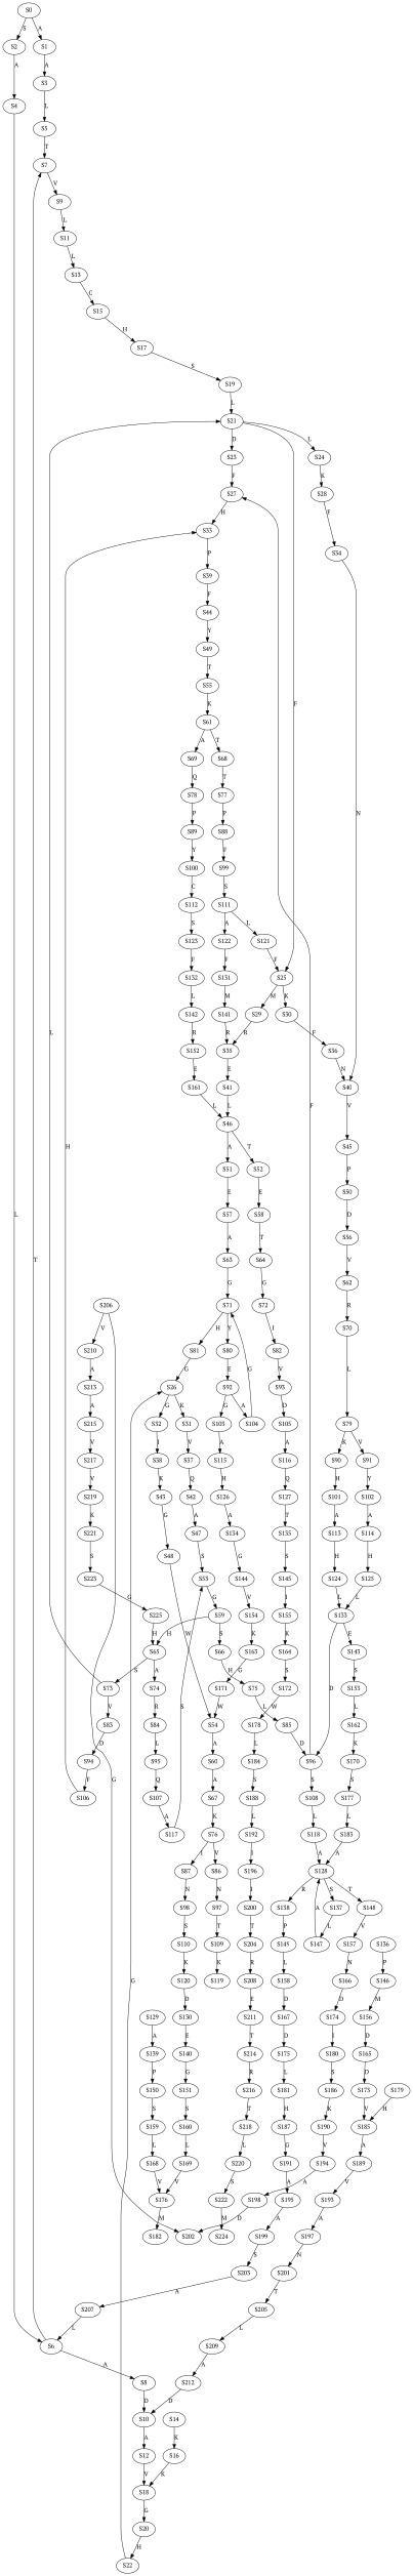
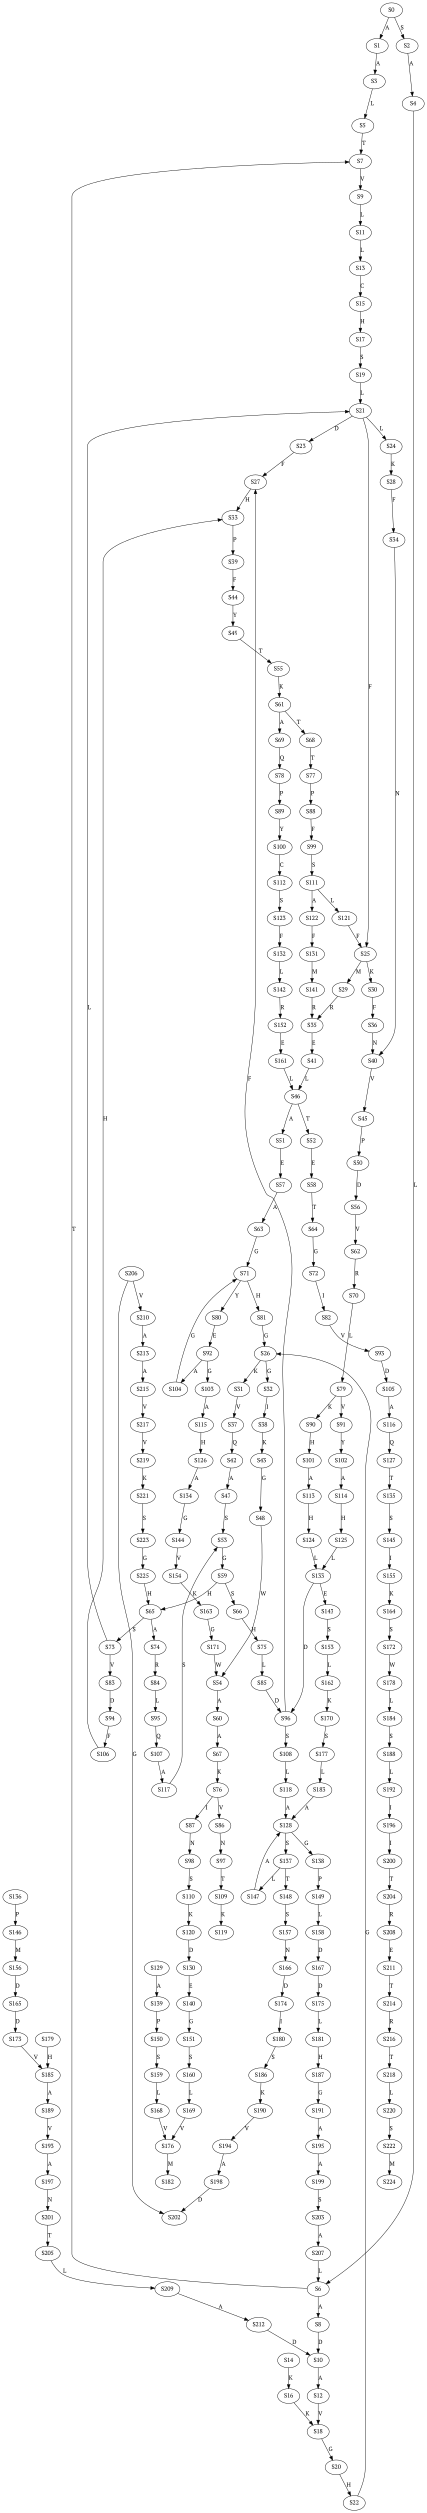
  strict digraph {
    fontname="PT Serif"
    node [fontname="PT Serif"]
    edge [fontname="PT Serif"]
    S0
    S1
    S2
    S3
    S4
    S5
    S6
    S7
    S8
    S9
    S10
    S11
    S12
    S13
    S18
    S15
    S14
    S16
    S17
    S19
    S20
    S21
    S22
    S23
    S24
    S25
    S26
    S27
    S28
    S29
    S30
    S31
    S32
    S33
    S34
    S35
    S36
    S37
    S38
    S39
    S40
    S41
    S42
    S43
    S44
    S45
    S46
    S47
    S48
    S49
    S50
    S51
    S52
    S53
    S54
    S55
    S56
    S57
    S58
    S59
    S60
    S61
    S62
    S63
    S64
    S65
    S66
    S67
    S68
    S69
    S70
    S71
    S72
    S73
    S74
    S75
    S76
    S77
    S78
    S79
    S80
    S81
    S82
    S83
    S84
    S85
    S86
    S87
    S88
    S89
    S90
    S91
    S92
    S93
    S94
    S95
    S96
    S97
    S98
    S99
    S100
    S101
    S102
    S103
    S104
    S105
    S106
    S107
    S108
    S109
    S110
    S111
    S112
    S113
    S114
    S115
    S116
    S117
    S118
    S119
    S120
    S121
    S122
    S123
    S124
    S125
    S126
    S127
    S128
    S130
    S131
    S132
    S133
    S134
    S135
    S137
    S138
    S129
    S139
    S140
    S141
    S142
    S143
    S144
    S145
    S136
    S146
    S147
    S148
    S149
    S150
    S151
    S152
    S153
    S154
    S155
    S156
    S157
    S158
    S159
    S160
    S161
    S162
    S163
    S164
    S165
    S166
    S167
    S168
    S169
    S170
    S171
    S172
    S173
    S174
    S175
    S176
    S177
    S178
    S185
    S180
    S181
    S182
    S183
    S184
    S179
    S186
    S187
    S188
    S189
    S190
    S191
    S192
    S193
    S194
    S195
    S196
    S197
    S198
    S199
    S200
    S201
    S202
    S203
    S204
    S205
    S207
    S208
    S209
    S206
    S210
    S211
    S212
    S213
    S214
    S215
    S216
    S217
    S218
    S219
    S220
    S221
    S222
    S223
    S224
    S225
    S0 -> S1 [label=A]
    S0 -> S2 [label=S]
    S1 -> S3 [label=A]
    S2 -> S4 [label=A]
    S3 -> S5 [label=L]
    S4 -> S6 [label=L]
    S5 -> S7 [label=T]
    S6 -> S7 [label=T]
    S6 -> S8 [label=A]
    S7 -> S9 [label=V]
    S8 -> S10 [label=D]
    S9 -> S11 [label=L]
    S10 -> S12 [label=A]
    S11 -> S13 [label=L]
    S12 -> S18 [label=V]
    S13 -> S15 [label=C]
    S18 -> S20 [label=G]
    S15 -> S17 [label=H]
    S14 -> S16 [label=K]
    S16 -> S18 [label=K]
    S17 -> S19 [label=S]
    S19 -> S21 [label=L]
    S20 -> S22 [label=H]
    S21 -> S23 [label=D]
    S21 -> S24 [label=L]
    S21 -> S25 [label=F]
    S22 -> S26 [label=G]
    S23 -> S27 [label=F]
    S24 -> S28 [label=K]
    S25 -> S29 [label=M]
    S25 -> S30 [label=K]
    S26 -> S31 [label=K]
    S26 -> S32 [label=G]
    S27 -> S33 [label=H]
    S28 -> S34 [label=F]
    S29 -> S35 [label=R]
    S30 -> S36 [label=F]
    S31 -> S37 [label=V]
    S32 -> S38 [label=I]
    S33 -> S39 [label=P]
    S34 -> S40 [label=N]
    S35 -> S41 [label=E]
    S36 -> S40 [label=N]
    S37 -> S42 [label=Q]
    S38 -> S43 [label=K]
    S39 -> S44 [label=F]
    S40 -> S45 [label=V]
    S41 -> S46 [label=L]
    S42 -> S47 [label=A]
    S43 -> S48 [label=G]
    S44 -> S49 [label=Y]
    S45 -> S50 [label=P]
    S46 -> S51 [label=A]
    S46 -> S52 [label=T]
    S47 -> S53 [label=S]
    S48 -> S54 [label=W]
    S49 -> S55 [label=T]
    S50 -> S56 [label=D]
    S51 -> S57 [label=E]
    S52 -> S58 [label=E]
    S53 -> S59 [label=G]
    S54 -> S60 [label=A]
    S55 -> S61 [label=K]
    S56 -> S62 [label=V]
    S57 -> S63 [label=A]
    S58 -> S64 [label=T]
    S59 -> S65 [label=H]
    S59 -> S66 [label=S]
    S60 -> S67 [label=A]
    S61 -> S68 [label=T]
    S61 -> S69 [label=A]
    S62 -> S70 [label=R]
    S63 -> S71 [label=G]
    S64 -> S72 [label=G]
    S65 -> S73 [label=S]
    S65 -> S74 [label=A]
    S66 -> S75 [label=H]
    S67 -> S76 [label=K]
    S68 -> S77 [label=T]
    S69 -> S78 [label=Q]
    S70 -> S79 [label=L]
    S71 -> S80 [label=Y]
    S71 -> S81 [label=H]
    S72 -> S82 [label=I]
    S73 -> S21 [label=L]
    S73 -> S83 [label=V]
    S74 -> S84 [label=R]
    S75 -> S85 [label=L]
    S76 -> S86 [label=V]
    S76 -> S87 [label=I]
    S77 -> S88 [label=P]
    S78 -> S89 [label=P]
    S79 -> S90 [label=K]
    S79 -> S91 [label=V]
    S80 -> S92 [label=E]
    S81 -> S26 [label=G]
    S82 -> S93 [label=V]
    S83 -> S94 [label=D]
    S84 -> S95 [label=L]
    S85 -> S96 [label=D]
    S86 -> S97 [label=N]
    S87 -> S98 [label=N]
    S88 -> S99 [label=F]
    S89 -> S100 [label=Y]
    S90 -> S101 [label=H]
    S91 -> S102 [label=Y]
    S92 -> S103 [label=G]
    S92 -> S104 [label=A]
    S93 -> S105 [label=D]
    S94 -> S106 [label=F]
    S95 -> S107 [label=Q]
    S96 -> S27 [label=F]
    S96 -> S108 [label=S]
    S97 -> S109 [label=T]
    S98 -> S110 [label=S]
    S99 -> S111 [label=S]
    S100 -> S112 [label=C]
    S101 -> S113 [label=A]
    S102 -> S114 [label=A]
    S103 -> S115 [label=A]
    S104 -> S71 [label=G]
    S105 -> S116 [label=A]
    S106 -> S33 [label=H]
    S107 -> S117 [label=A]
    S108 -> S118 [label=L]
    S109 -> S119 [label=K]
    S110 -> S120 [label=K]
    S111 -> S121 [label=L]
    S111 -> S122 [label=A]
    S112 -> S123 [label=S]
    S113 -> S124 [label=H]
    S114 -> S125 [label=H]
    S115 -> S126 [label=H]
    S116 -> S127 [label=Q]
    S117 -> S53 [label=S]
    S118 -> S128 [label=A]
    S120 -> S130 [label=D]
    S121 -> S25 [label=F]
    S122 -> S131 [label=F]
    S123 -> S132 [label=F]
    S124 -> S133 [label=L]
    S125 -> S133 [label=L]
    S126 -> S134 [label=A]
    S127 -> S135 [label=T]
    S128 -> S137 [label=S]
-   S128 -> S138 [label=R]
+   S128 -> S138 [label=G]
    S130 -> S140 [label=E]
    S131 -> S141 [label=M]
    S132 -> S142 [label=L]
    S133 -> S96 [label=D]
    S133 -> S143 [label=E]
    S134 -> S144 [label=G]
    S135 -> S145 [label=S]
    S137 -> S147 [label=L]
-   S128 -> S148 [label=T]
+   S137 -> S148 [label=T]
    S138 -> S149 [label=P]
    S129 -> S139 [label=A]
    S139 -> S150 [label=P]
    S140 -> S151 [label=G]
    S141 -> S35 [label=R]
    S142 -> S152 [label=R]
    S143 -> S153 [label=S]
    S144 -> S154 [label=V]
    S145 -> S155 [label=I]
    S136 -> S146 [label=P]
    S146 -> S156 [label=M]
    S147 -> S128 [label=A]
-   S148 -> S157 [label=V]
+   S148 -> S157 [label=S]
    S149 -> S158 [label=L]
    S150 -> S159 [label=S]
    S151 -> S160 [label=S]
    S152 -> S161 [label=E]
    S153 -> S162 [label=L]
    S154 -> S163 [label=K]
    S155 -> S164 [label=K]
    S156 -> S165 [label=D]
    S157 -> S166 [label=N]
    S158 -> S167 [label=D]
    S159 -> S168 [label=L]
    S160 -> S169 [label=L]
    S161 -> S46 [label=L]
    S162 -> S170 [label=K]
    S163 -> S171 [label=G]
    S164 -> S172 [label=S]
    S165 -> S173 [label=D]
    S166 -> S174 [label=D]
    S167 -> S175 [label=D]
    S168 -> S176 [label=V]
    S169 -> S176 [label=V]
    S170 -> S177 [label=S]
    S171 -> S54 [label=W]
    S172 -> S178 [label=W]
    S173 -> S185 [label=V]
    S174 -> S180 [label=I]
    S175 -> S181 [label=L]
    S176 -> S182 [label=M]
    S177 -> S183 [label=L]
    S178 -> S184 [label=L]
    S185 -> S189 [label=A]
    S180 -> S186 [label=S]
    S181 -> S187 [label=H]
    S183 -> S128 [label=A]
    S184 -> S188 [label=S]
    S179 -> S185 [label=H]
    S186 -> S190 [label=K]
    S187 -> S191 [label=G]
    S188 -> S192 [label=L]
    S189 -> S193 [label=V]
    S190 -> S194 [label=V]
    S191 -> S195 [label=A]
    S192 -> S196 [label=I]
    S193 -> S197 [label=A]
    S194 -> S198 [label=A]
    S195 -> S199 [label=A]
    S196 -> S200 [label=I]
    S197 -> S201 [label=N]
    S198 -> S202 [label=D]
    S199 -> S203 [label=S]
    S200 -> S204 [label=T]
    S201 -> S205 [label=T]
    S203 -> S207 [label=A]
    S204 -> S208 [label=R]
    S205 -> S209 [label=L]
    S207 -> S6 [label=L]
    S208 -> S211 [label=E]
    S209 -> S212 [label=A]
    S206 -> S202 [label=G]
    S206 -> S210 [label=V]
    S210 -> S213 [label=A]
    S211 -> S214 [label=T]
    S212 -> S10 [label=D]
    S213 -> S215 [label=A]
    S214 -> S216 [label=R]
    S215 -> S217 [label=V]
    S216 -> S218 [label=T]
    S217 -> S219 [label=V]
    S218 -> S220 [label=L]
    S219 -> S221 [label=K]
    S220 -> S222 [label=S]
    S221 -> S223 [label=S]
    S222 -> S224 [label=M]
    S223 -> S225 [label=G]
    S225 -> S65 [label=H]
  }
